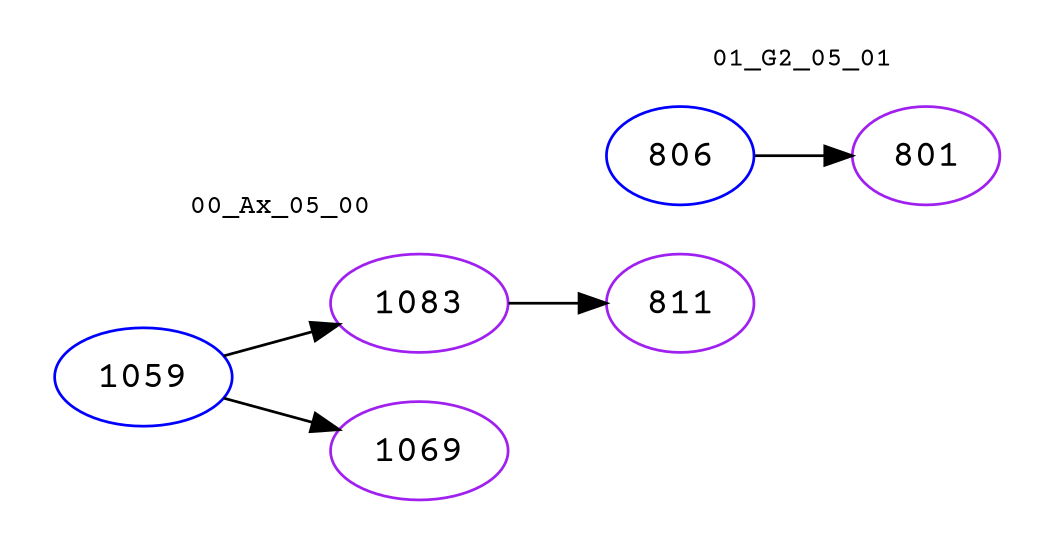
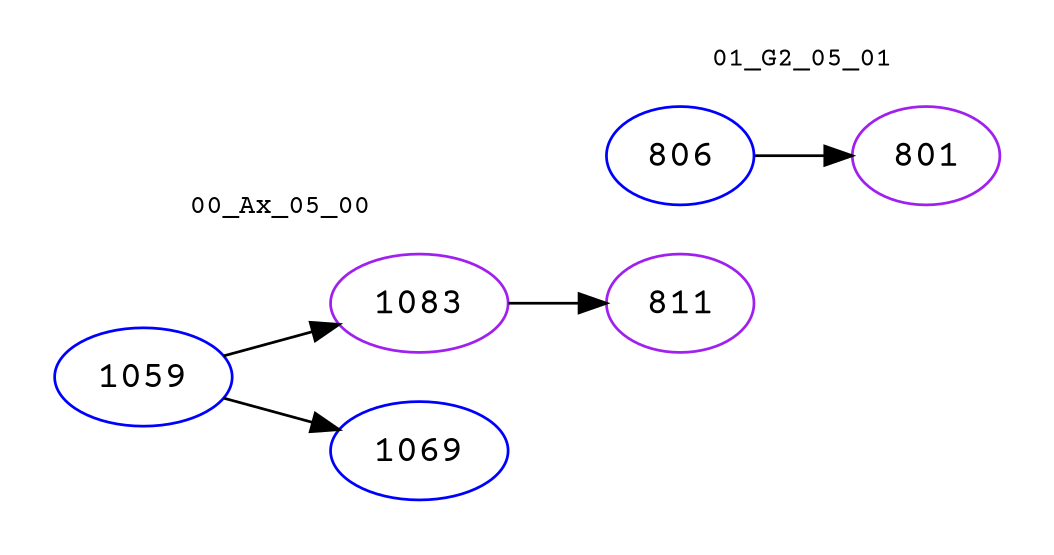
  digraph {
    fontname="Courier Prime"
    rankdir=LR
    node [color=purple fontname="Courier Prime"]
    edge [color=black fontname="Courier Prime"]
    n1 [color=blue label=1059]
-   n2 [label=1069]
+   n2 [color=blue label=1069]
    n3 [label=1083]
    n4 [color=blue label=806]
    n5 [label=811]
    n6 [label=801]
    subgraph cluster_1 {
      color=white
      fontsize=10
      label="00_Ax_05_00"
      n1
      n2
      n3
    }
    subgraph cluster_2 {
      color=white
      fontsize=10
      label="01_G2_05_01"
      n4
      n5
      n6
    }
    n1 -> n2
    n1 -> n3
    n3 -> n5
    n4 -> n6
  }
